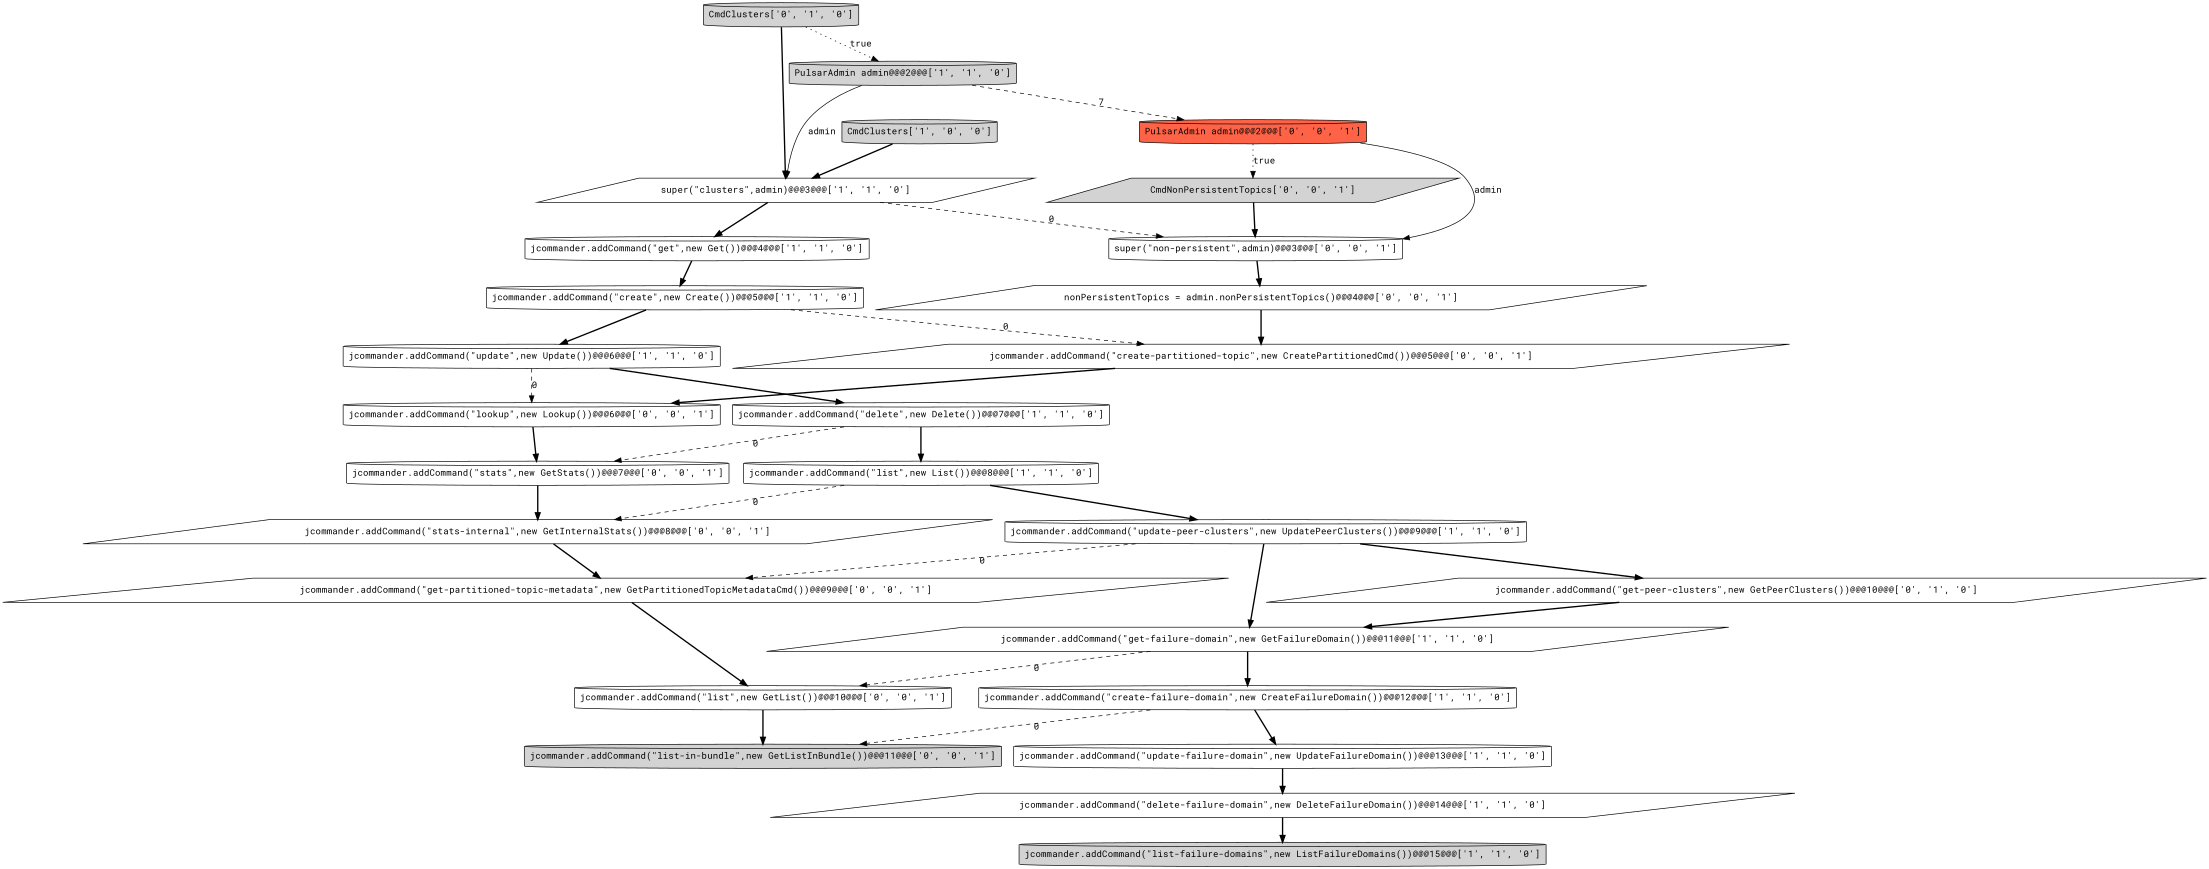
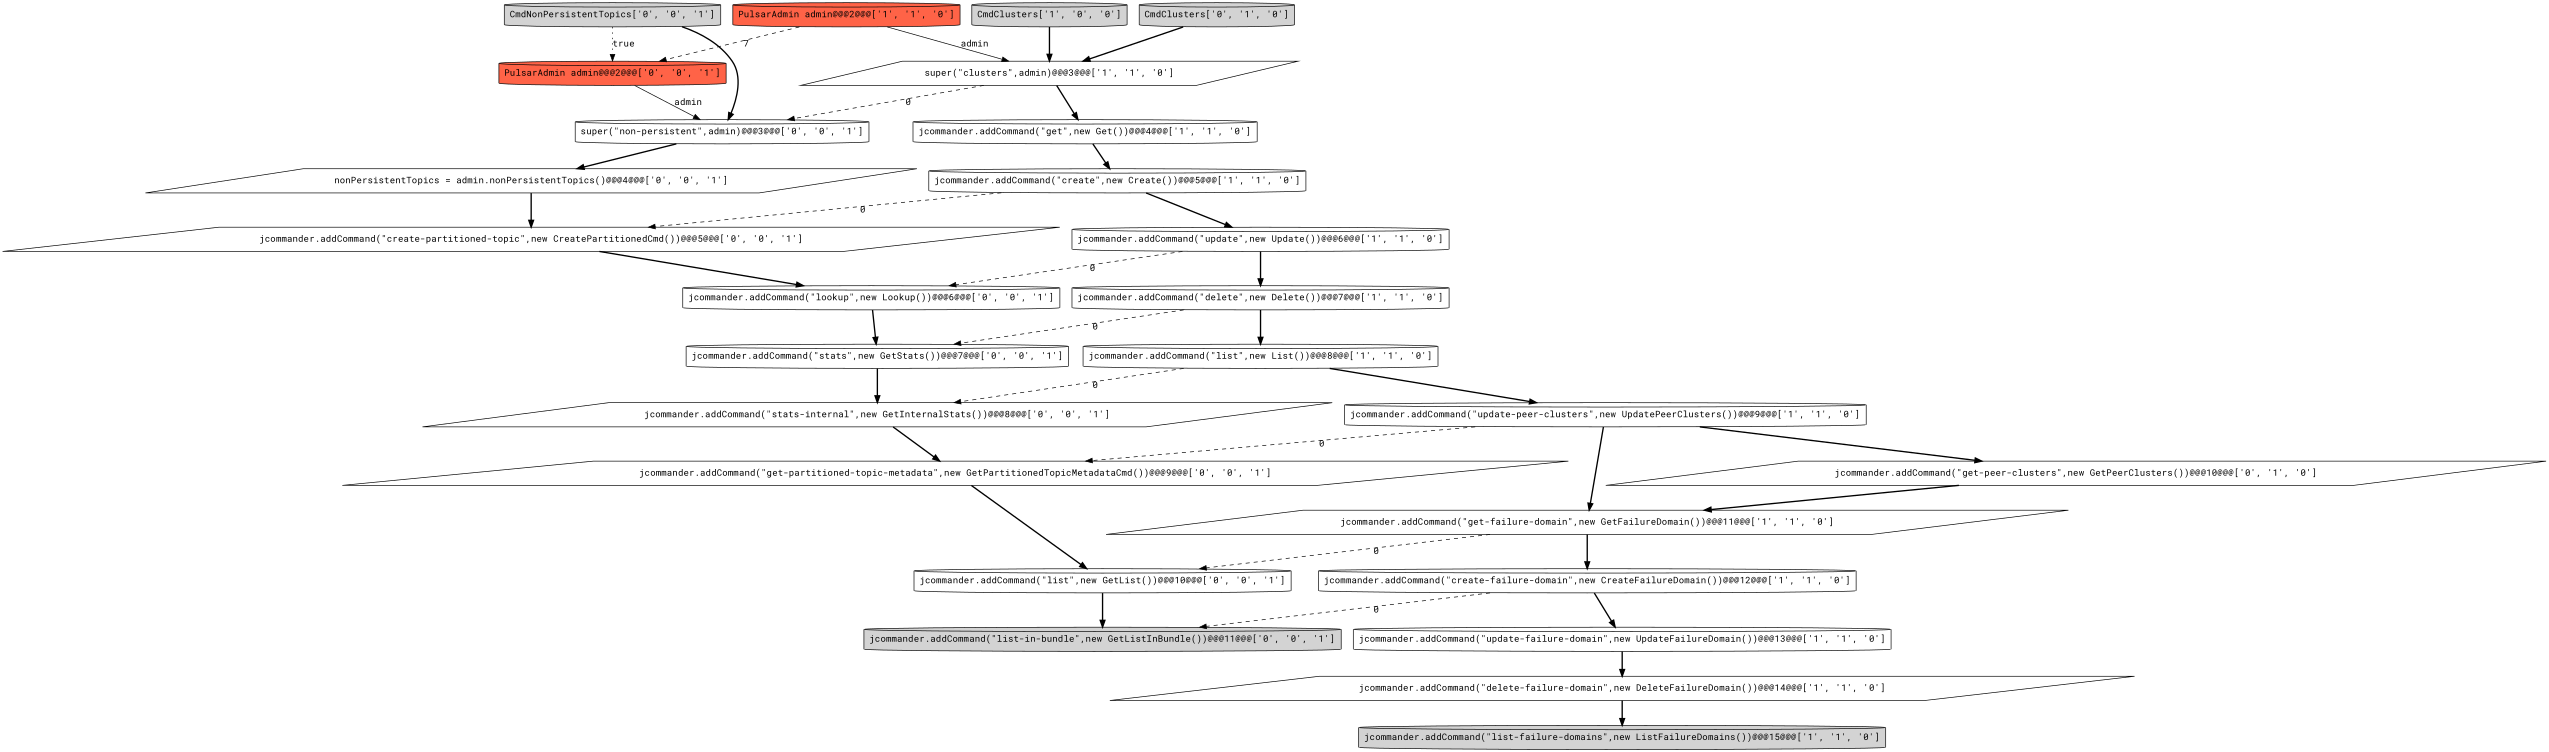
  digraph {
    fontname="Roboto Mono"
    node [fillcolor=white fontname="Roboto Mono" shape=cylinder style=filled]
    edge [fontname="Roboto Mono" style=bold]
    n1 [label="jcommander.addCommand(\"get-partitioned-topic-metadata\",new GetPartitionedTopicMetadataCmd())@@@9@@@['0', '0', '1']" shape=parallelogram]
    n2 [label="jcommander.addCommand(\"list\",new GetList())@@@10@@@['0', '0', '1']"]
    n3 [fillcolor=lightgray label="jcommander.addCommand(\"list-in-bundle\",new GetListInBundle())@@@11@@@['0', '0', '1']"]
-   n4 [fillcolor=lightgray label="PulsarAdmin admin@@@2@@@['1', '1', '0']"]
+   n4 [fillcolor=tomato label="PulsarAdmin admin@@@2@@@['1', '1', '0']"]
    n5 [label="super(\"clusters\",admin)@@@3@@@['1', '1', '0']" shape=parallelogram]
    n6 [fillcolor=tomato label="PulsarAdmin admin@@@2@@@['0', '0', '1']"]
    n7 [label="super(\"non-persistent\",admin)@@@3@@@['0', '0', '1']"]
    n8 [label="jcommander.addCommand(\"get\",new Get())@@@4@@@['1', '1', '0']"]
    n9 [label="jcommander.addCommand(\"update-peer-clusters\",new UpdatePeerClusters())@@@9@@@['1', '1', '0']"]
    n10 [label="jcommander.addCommand(\"get-failure-domain\",new GetFailureDomain())@@@11@@@['1', '1', '0']" shape=parallelogram]
    n11 [label="jcommander.addCommand(\"get-peer-clusters\",new GetPeerClusters())@@@10@@@['0', '1', '0']" shape=parallelogram]
    n12 [label="jcommander.addCommand(\"create-failure-domain\",new CreateFailureDomain())@@@12@@@['1', '1', '0']"]
    n13 [label="jcommander.addCommand(\"delete-failure-domain\",new DeleteFailureDomain())@@@14@@@['1', '1', '0']" shape=parallelogram]
    n14 [fillcolor=lightgray label="jcommander.addCommand(\"list-failure-domains\",new ListFailureDomains())@@@15@@@['1', '1', '0']"]
    n15 [label="jcommander.addCommand(\"delete\",new Delete())@@@7@@@['1', '1', '0']"]
    n16 [label="jcommander.addCommand(\"stats\",new GetStats())@@@7@@@['0', '0', '1']"]
    n17 [label="jcommander.addCommand(\"list\",new List())@@@8@@@['1', '1', '0']"]
    n18 [label="jcommander.addCommand(\"stats-internal\",new GetInternalStats())@@@8@@@['0', '0', '1']" shape=parallelogram]
    n19 [label="jcommander.addCommand(\"update-failure-domain\",new UpdateFailureDomain())@@@13@@@['1', '1', '0']"]
    n20 [label="jcommander.addCommand(\"create\",new Create())@@@5@@@['1', '1', '0']"]
    n21 [label="jcommander.addCommand(\"create-partitioned-topic\",new CreatePartitionedCmd())@@@5@@@['0', '0', '1']" shape=parallelogram]
    n22 [label="jcommander.addCommand(\"update\",new Update())@@@6@@@['1', '1', '0']"]
    n23 [label="jcommander.addCommand(\"lookup\",new Lookup())@@@6@@@['0', '0', '1']"]
    n24 [fillcolor=lightgray label="CmdClusters['1', '0', '0']"]
    n25 [label="nonPersistentTopics = admin.nonPersistentTopics()@@@4@@@['0', '0', '1']" shape=parallelogram]
-   n26 [fillcolor=lightgray label="CmdNonPersistentTopics['0', '0', '1']" shape=parallelogram]
+   n26 [fillcolor=lightgray label="CmdNonPersistentTopics['0', '0', '1']"]
    n27 [fillcolor=lightgray label="CmdClusters['0', '1', '0']"]
    n1 -> n2
    n2 -> n3
    n4 -> n5 [label=admin style=solid]
    n4 -> n6 [label=7 style=dashed]
    n5 -> n7 [label=0 style=dashed]
    n5 -> n8
    n6 -> n7 [label=admin style=solid]
    n7 -> n25
    n8 -> n20
    n9 -> n1 [label=0 style=dashed]
    n9 -> n10
    n9 -> n11
    n10 -> n2 [label=0 style=dashed]
    n10 -> n12
    n11 -> n10
    n12 -> n3 [label=0 style=dashed]
    n12 -> n19
    n13 -> n14
    n15 -> n16 [label=0 style=dashed]
    n15 -> n17
    n16 -> n18
    n17 -> n9
    n17 -> n18 [label=0 style=dashed]
    n18 -> n1
    n19 -> n13
    n20 -> n21 [label=0 style=dashed]
    n20 -> n22
    n21 -> n23
    n22 -> n15
    n22 -> n23 [label=0 style=dashed]
    n23 -> n16
    n24 -> n5
    n25 -> n21
-   n6 -> n26 [label=true style=dotted]
+   n26 -> n6 [label=true style=dotted]
    n26 -> n7
-   n27 -> n4 [label=true style=dotted]
    n27 -> n5
  }
